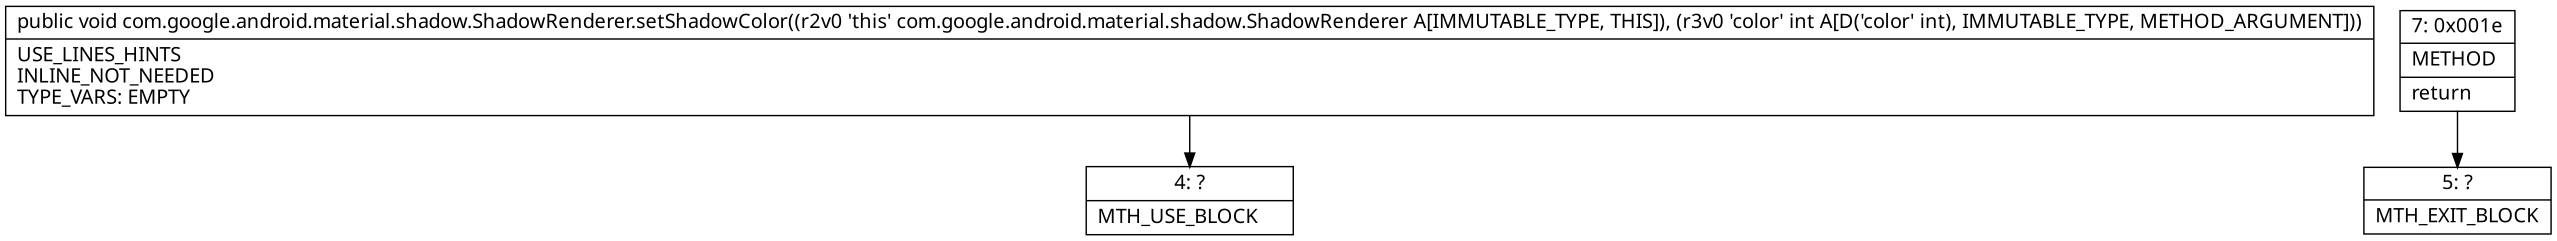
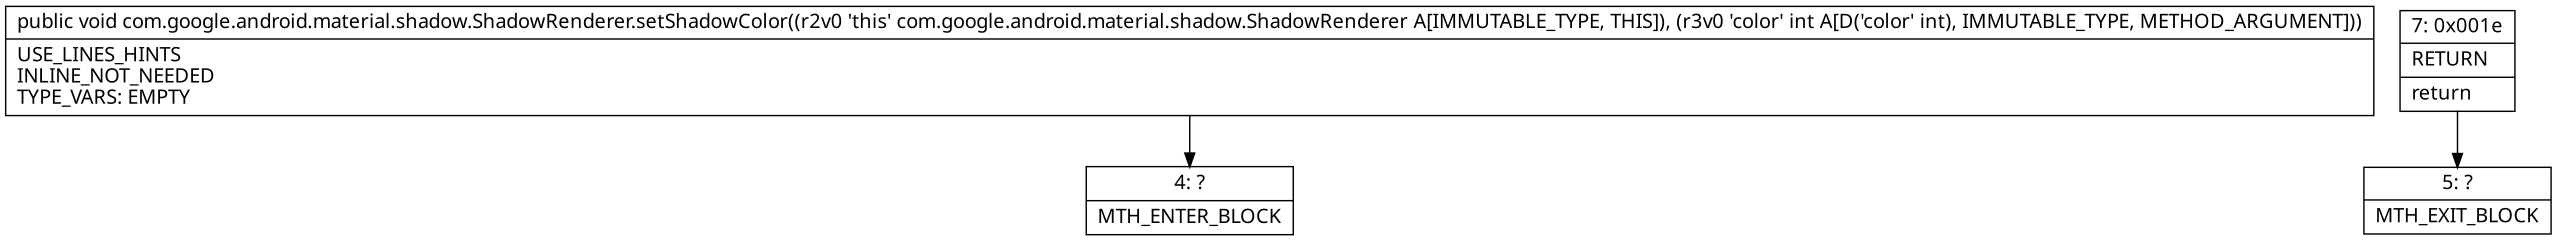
  digraph {
    fontname="Noto Sans"
    node [fontname="Noto Sans" shape=record]
    edge [fontname="Noto Sans"]
-   n1 [label="{4\:\ ?|MTH_USE_BLOCK\l}"]
-   n2 [label="{7\:\ 0x001e|METHOD\l|return\l}"]
+   n1 [label="{4\:\ ?|MTH_ENTER_BLOCK\l}"]
+   n2 [label="{7\:\ 0x001e|RETURN\l|return\l}"]
    n3 [label="{5\:\ ?|MTH_EXIT_BLOCK\l}"]
    n4 [label="{public void com.google.android.material.shadow.ShadowRenderer.setShadowColor((r2v0 'this' com.google.android.material.shadow.ShadowRenderer A[IMMUTABLE_TYPE, THIS]), (r3v0 'color' int A[D('color' int), IMMUTABLE_TYPE, METHOD_ARGUMENT]))  | USE_LINES_HINTS\lINLINE_NOT_NEEDED\lTYPE_VARS: EMPTY\l}"]
    n2 -> n3
    n4 -> n1
  }
